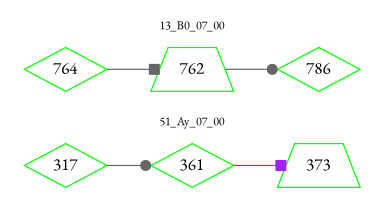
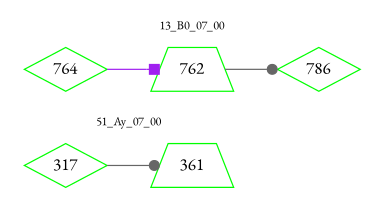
  digraph {
    fontname="EB Garamond"
    rankdir=LR
    node [color=green fontname="EB Garamond" shape=diamond]
    edge [arrowhead=dot color=gray40 fontname="EB Garamond"]
    n1 [label=317]
-   n2 [label=361]
-   n3 [label=373 shape=trapezium]
+   n2 [label=361 shape=trapezium]
    n4 [label=764]
    n5 [label=762 shape=trapezium]
    n6 [label=786]
    subgraph cluster_1 {
      color=white
      fontsize=10
      label="51_Ay_07_00"
      n1
      n2
-     n3
    }
    subgraph cluster_2 {
      color=white
      fontsize=10
      label="13_B0_07_00"
      n4
      n5
      n6
    }
    n1 -> n2
-   n2 -> n3 [arrowhead=box color=purple]
-   n4 -> n5 [arrowhead=box]
+   n4 -> n5 [arrowhead=box color=purple]
    n5 -> n6
  }
